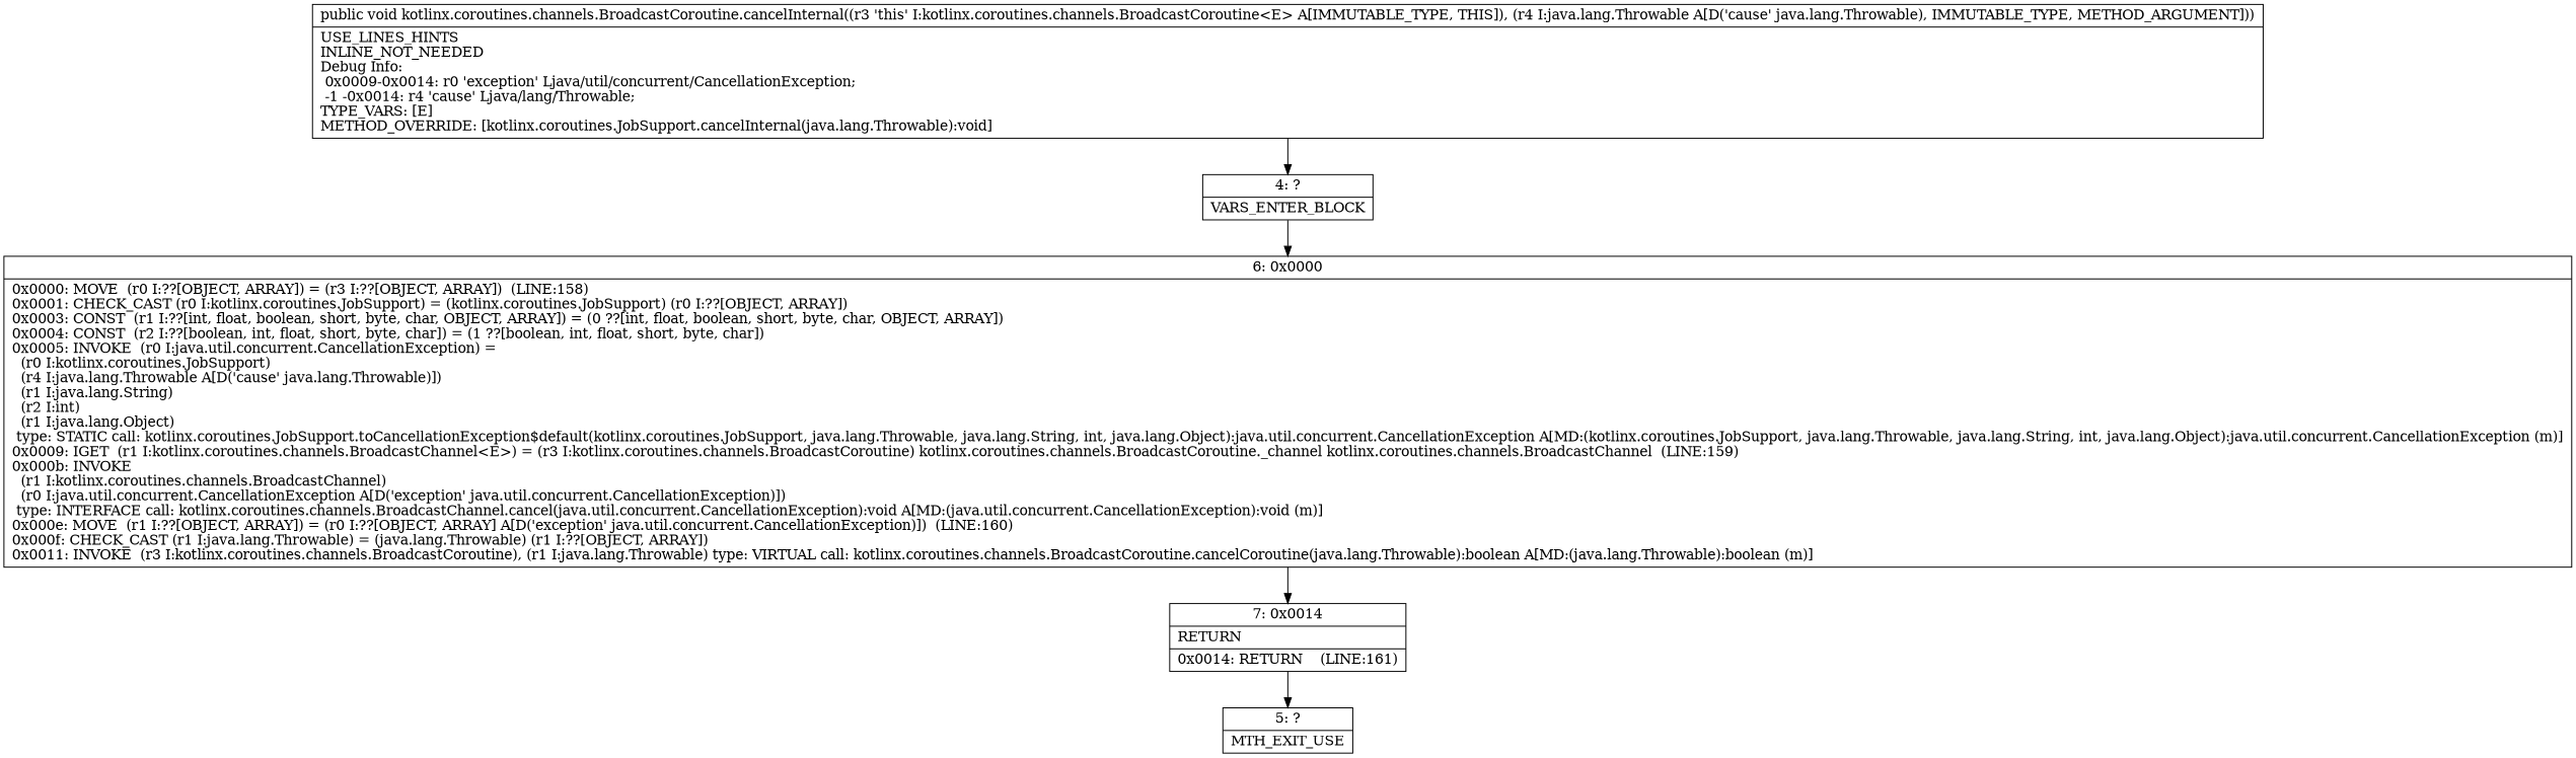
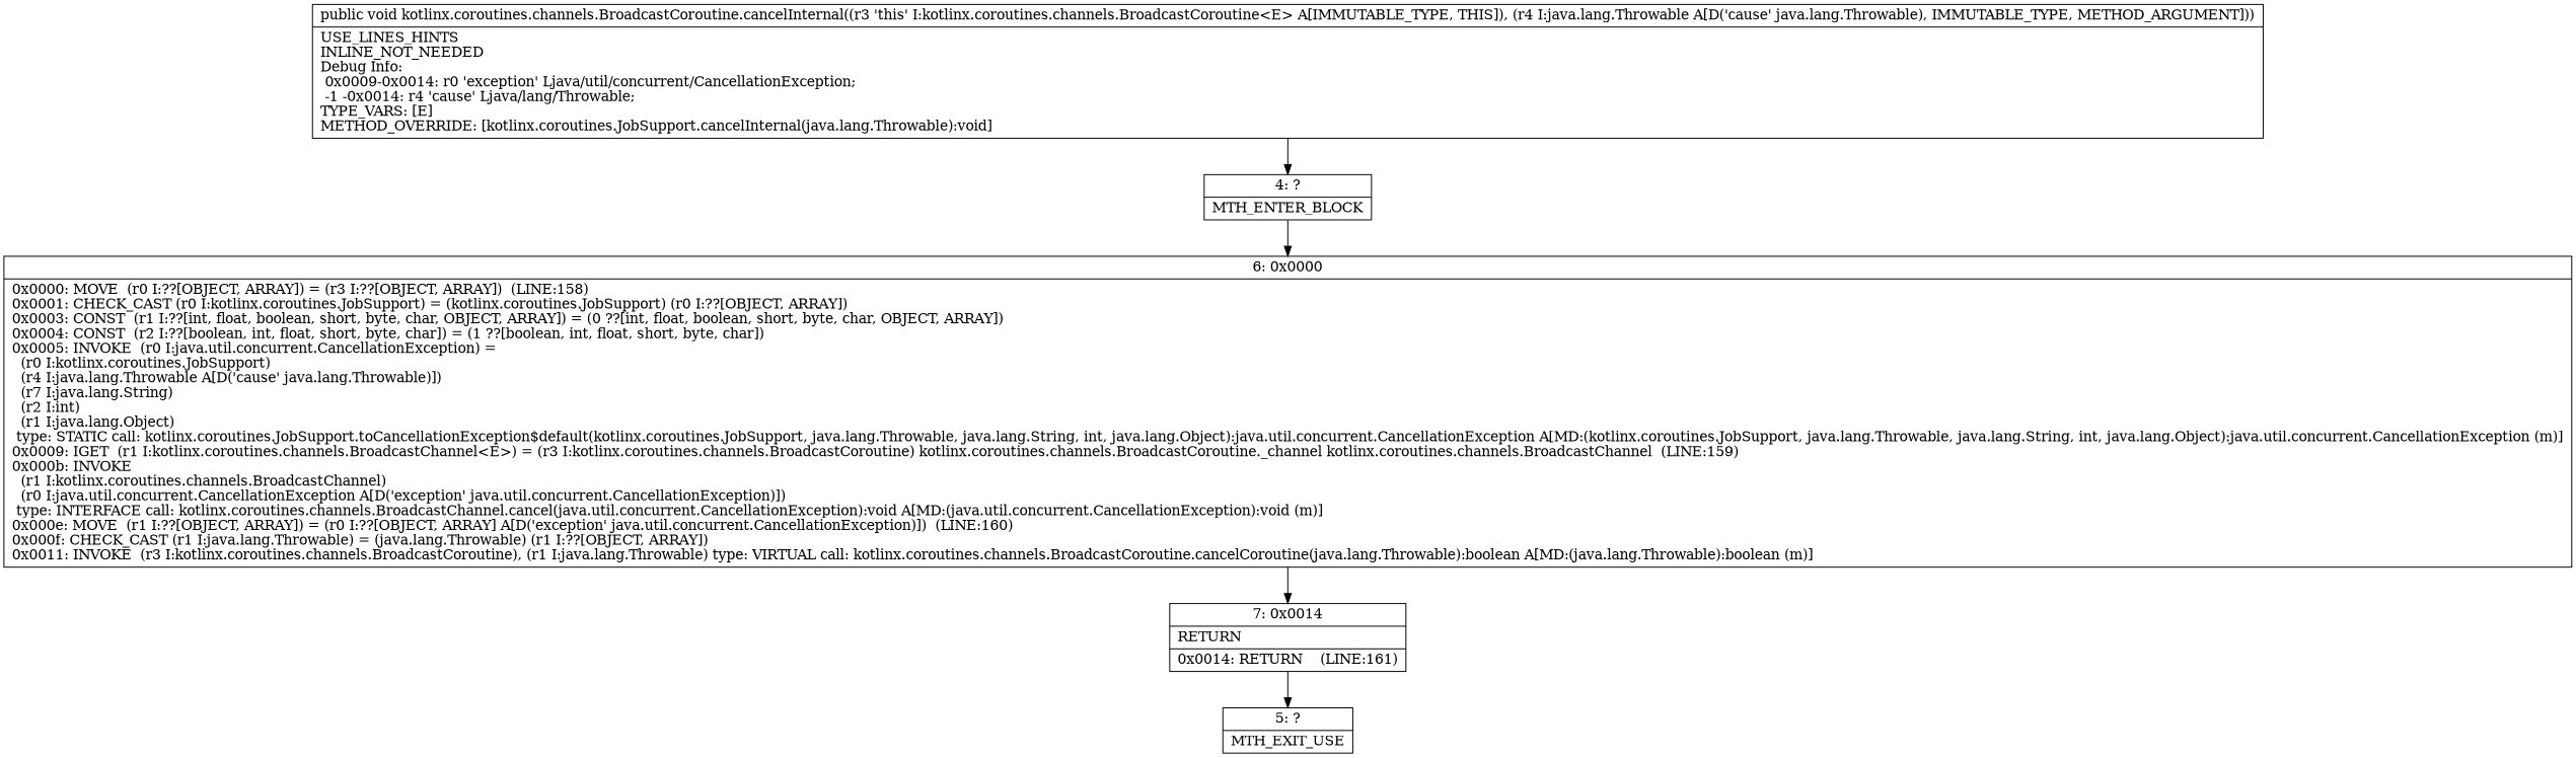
  digraph {
    node [shape=record]
-   n1 [label="{4\:\ ?|VARS_ENTER_BLOCK\l}"]
-   n2 [label="{6\:\ 0x0000|0x0000: MOVE  (r0 I:??[OBJECT, ARRAY]) = (r3 I:??[OBJECT, ARRAY])  (LINE:158)\l0x0001: CHECK_CAST (r0 I:kotlinx.coroutines.JobSupport) = (kotlinx.coroutines.JobSupport) (r0 I:??[OBJECT, ARRAY]) \l0x0003: CONST  (r1 I:??[int, float, boolean, short, byte, char, OBJECT, ARRAY]) = (0 ??[int, float, boolean, short, byte, char, OBJECT, ARRAY]) \l0x0004: CONST  (r2 I:??[boolean, int, float, short, byte, char]) = (1 ??[boolean, int, float, short, byte, char]) \l0x0005: INVOKE  (r0 I:java.util.concurrent.CancellationException) = \l  (r0 I:kotlinx.coroutines.JobSupport)\l  (r4 I:java.lang.Throwable A[D('cause' java.lang.Throwable)])\l  (r1 I:java.lang.String)\l  (r2 I:int)\l  (r1 I:java.lang.Object)\l type: STATIC call: kotlinx.coroutines.JobSupport.toCancellationException$default(kotlinx.coroutines.JobSupport, java.lang.Throwable, java.lang.String, int, java.lang.Object):java.util.concurrent.CancellationException A[MD:(kotlinx.coroutines.JobSupport, java.lang.Throwable, java.lang.String, int, java.lang.Object):java.util.concurrent.CancellationException (m)]\l0x0009: IGET  (r1 I:kotlinx.coroutines.channels.BroadcastChannel\<E\>) = (r3 I:kotlinx.coroutines.channels.BroadcastCoroutine) kotlinx.coroutines.channels.BroadcastCoroutine._channel kotlinx.coroutines.channels.BroadcastChannel  (LINE:159)\l0x000b: INVOKE  \l  (r1 I:kotlinx.coroutines.channels.BroadcastChannel)\l  (r0 I:java.util.concurrent.CancellationException A[D('exception' java.util.concurrent.CancellationException)])\l type: INTERFACE call: kotlinx.coroutines.channels.BroadcastChannel.cancel(java.util.concurrent.CancellationException):void A[MD:(java.util.concurrent.CancellationException):void (m)]\l0x000e: MOVE  (r1 I:??[OBJECT, ARRAY]) = (r0 I:??[OBJECT, ARRAY] A[D('exception' java.util.concurrent.CancellationException)])  (LINE:160)\l0x000f: CHECK_CAST (r1 I:java.lang.Throwable) = (java.lang.Throwable) (r1 I:??[OBJECT, ARRAY]) \l0x0011: INVOKE  (r3 I:kotlinx.coroutines.channels.BroadcastCoroutine), (r1 I:java.lang.Throwable) type: VIRTUAL call: kotlinx.coroutines.channels.BroadcastCoroutine.cancelCoroutine(java.lang.Throwable):boolean A[MD:(java.lang.Throwable):boolean (m)]\l}"]
+   n1 [label="{4\:\ ?|MTH_ENTER_BLOCK\l}"]
+   n2 [label="{6\:\ 0x0000|0x0000: MOVE  (r0 I:??[OBJECT, ARRAY]) = (r3 I:??[OBJECT, ARRAY])  (LINE:158)\l0x0001: CHECK_CAST (r0 I:kotlinx.coroutines.JobSupport) = (kotlinx.coroutines.JobSupport) (r0 I:??[OBJECT, ARRAY]) \l0x0003: CONST  (r1 I:??[int, float, boolean, short, byte, char, OBJECT, ARRAY]) = (0 ??[int, float, boolean, short, byte, char, OBJECT, ARRAY]) \l0x0004: CONST  (r2 I:??[boolean, int, float, short, byte, char]) = (1 ??[boolean, int, float, short, byte, char]) \l0x0005: INVOKE  (r0 I:java.util.concurrent.CancellationException) = \l  (r0 I:kotlinx.coroutines.JobSupport)\l  (r4 I:java.lang.Throwable A[D('cause' java.lang.Throwable)])\l  (r7 I:java.lang.String)\l  (r2 I:int)\l  (r1 I:java.lang.Object)\l type: STATIC call: kotlinx.coroutines.JobSupport.toCancellationException$default(kotlinx.coroutines.JobSupport, java.lang.Throwable, java.lang.String, int, java.lang.Object):java.util.concurrent.CancellationException A[MD:(kotlinx.coroutines.JobSupport, java.lang.Throwable, java.lang.String, int, java.lang.Object):java.util.concurrent.CancellationException (m)]\l0x0009: IGET  (r1 I:kotlinx.coroutines.channels.BroadcastChannel\<E\>) = (r3 I:kotlinx.coroutines.channels.BroadcastCoroutine) kotlinx.coroutines.channels.BroadcastCoroutine._channel kotlinx.coroutines.channels.BroadcastChannel  (LINE:159)\l0x000b: INVOKE  \l  (r1 I:kotlinx.coroutines.channels.BroadcastChannel)\l  (r0 I:java.util.concurrent.CancellationException A[D('exception' java.util.concurrent.CancellationException)])\l type: INTERFACE call: kotlinx.coroutines.channels.BroadcastChannel.cancel(java.util.concurrent.CancellationException):void A[MD:(java.util.concurrent.CancellationException):void (m)]\l0x000e: MOVE  (r1 I:??[OBJECT, ARRAY]) = (r0 I:??[OBJECT, ARRAY] A[D('exception' java.util.concurrent.CancellationException)])  (LINE:160)\l0x000f: CHECK_CAST (r1 I:java.lang.Throwable) = (java.lang.Throwable) (r1 I:??[OBJECT, ARRAY]) \l0x0011: INVOKE  (r3 I:kotlinx.coroutines.channels.BroadcastCoroutine), (r1 I:java.lang.Throwable) type: VIRTUAL call: kotlinx.coroutines.channels.BroadcastCoroutine.cancelCoroutine(java.lang.Throwable):boolean A[MD:(java.lang.Throwable):boolean (m)]\l}"]
    n3 [label="{7\:\ 0x0014|RETURN\l|0x0014: RETURN    (LINE:161)\l}"]
    n4 [label="{5\:\ ?|MTH_EXIT_USE\l}"]
    n5 [label="{public void kotlinx.coroutines.channels.BroadcastCoroutine.cancelInternal((r3 'this' I:kotlinx.coroutines.channels.BroadcastCoroutine\<E\> A[IMMUTABLE_TYPE, THIS]), (r4 I:java.lang.Throwable A[D('cause' java.lang.Throwable), IMMUTABLE_TYPE, METHOD_ARGUMENT]))  | USE_LINES_HINTS\lINLINE_NOT_NEEDED\lDebug Info:\l  0x0009\-0x0014: r0 'exception' Ljava\/util\/concurrent\/CancellationException;\l  \-1 \-0x0014: r4 'cause' Ljava\/lang\/Throwable;\lTYPE_VARS: [E]\lMETHOD_OVERRIDE: [kotlinx.coroutines.JobSupport.cancelInternal(java.lang.Throwable):void]\l}"]
    n1 -> n2
    n2 -> n3
    n3 -> n4
    n5 -> n1
  }
